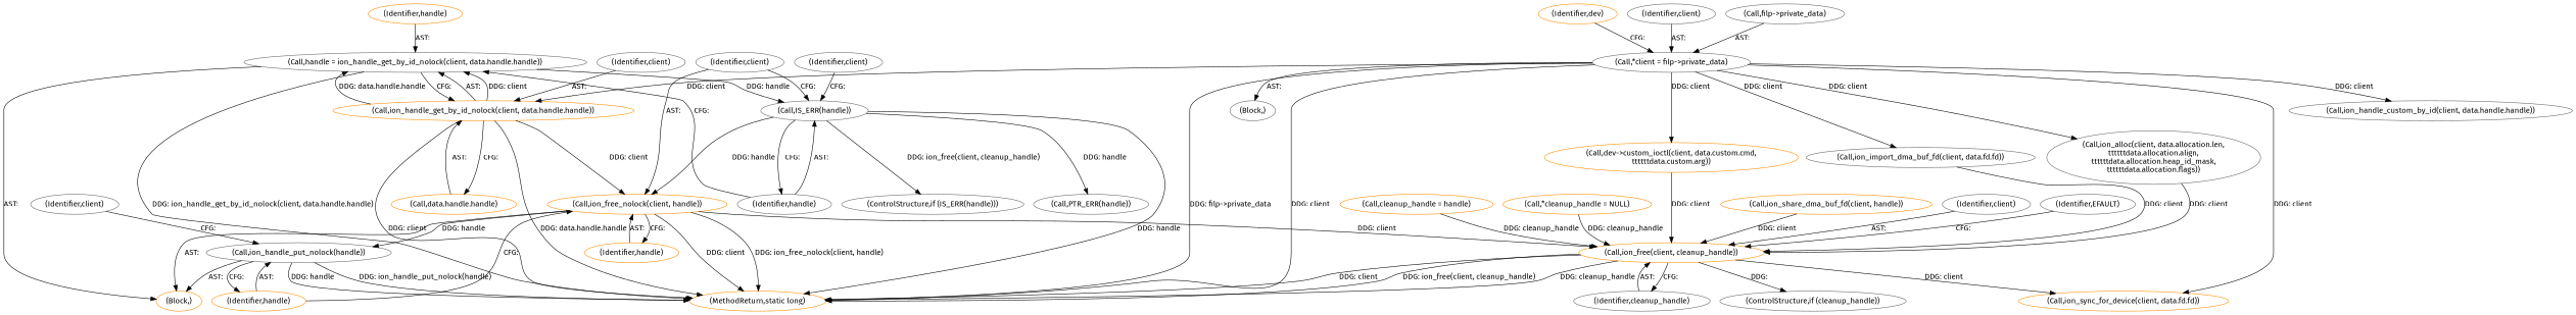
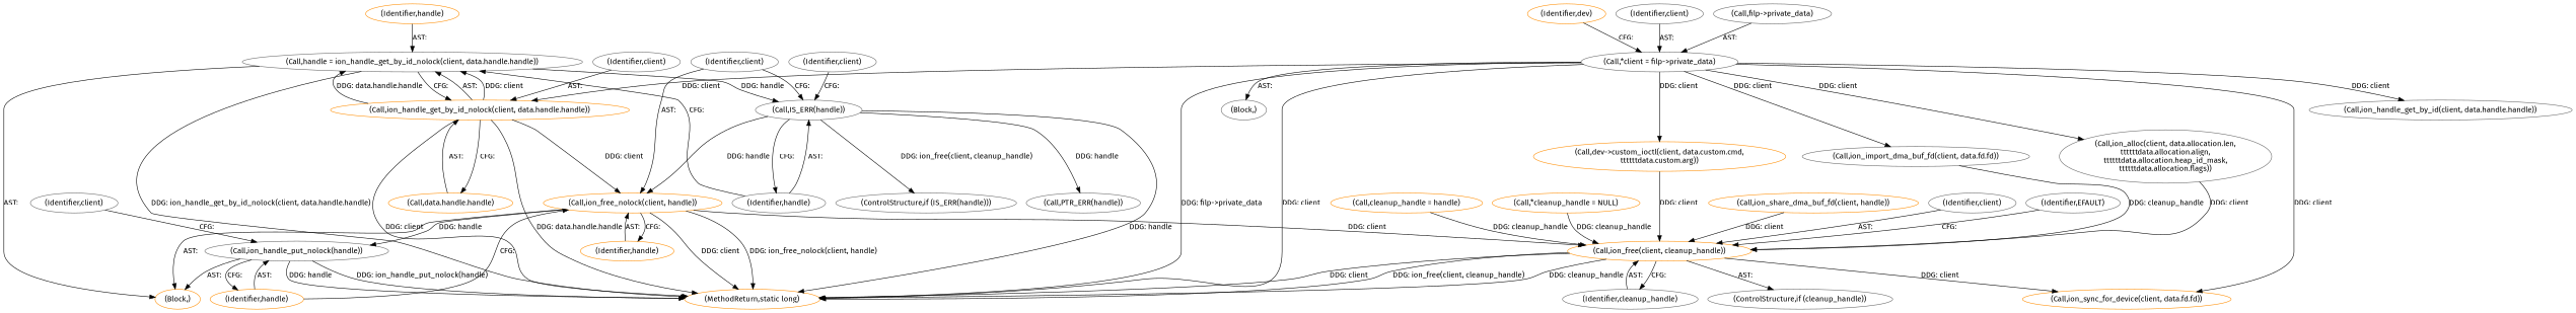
  digraph {
    fontname="Fira Sans"
    node [color=gray40 fontname="Fira Sans"]
    edge [fontname="Fira Sans"]
    n1 [color=darkorange label="(Call,ion_free_nolock(client, handle))"]
    n2 [label="(Call,ion_handle_put_nolock(handle))"]
    n3 [color=darkorange label="(Call,ion_free(client, cleanup_handle))"]
    n4 [color=darkorange label="(Identifier,handle)"]
    n5 [color=darkorange label="(Block,)"]
    n6 [color=darkorange label="(MethodReturn,static long)"]
    n7 [color=darkorange label="(Identifier,handle)"]
    n8 [color=darkorange label="(Call,ion_sync_for_device(client, data.fd.fd))"]
    n9 [label="(Identifier,cleanup_handle)"]
    n10 [label="(ControlStructure,if (cleanup_handle))"]
    n11 [color=darkorange label="(Call,ion_handle_get_by_id_nolock(client, data.handle.handle))"]
    n12 [label="(Call,handle = ion_handle_get_by_id_nolock(client, data.handle.handle))"]
    n13 [color=darkorange label="(Call,data.handle.handle)"]
    n14 [label="(Call,IS_ERR(handle))"]
    n15 [label="(Call,*client = filp->private_data)"]
    n16 [label="(Call,ion_import_dma_buf_fd(client, data.fd.fd))"]
    n17 [label="(Call,ion_alloc(client, data.allocation.len,\n\t\t\t\t\t\tdata.allocation.align,\n\t\t\t\t\t\tdata.allocation.heap_id_mask,\n\t\t\t\t\t\tdata.allocation.flags))"]
-   n18 [label="(Call,ion_handle_custom_by_id(client, data.handle.handle))"]
+   n18 [label="(Call,ion_handle_get_by_id(client, data.handle.handle))"]
    n19 [label="(Block,)"]
    n20 [color=darkorange label="(Call,dev->custom_ioctl(client, data.custom.cmd,\n\t\t\t\t\t\tdata.custom.arg))"]
    n21 [label="(Call,filp->private_data)"]
    n22 [label="(Call,PTR_ERR(handle))"]
    n23 [label="(Identifier,handle)"]
    n24 [label="(ControlStructure,if (IS_ERR(handle)))"]
    n25 [color=darkorange label="(Call,ion_share_dma_buf_fd(client, handle))"]
    n26 [color=darkorange label="(Identifier,dev)"]
    n27 [label="(Identifier,client)"]
    n28 [label="(Identifier,client)"]
    n29 [label="(Identifier,client)"]
    n30 [color=darkorange label="(Identifier,handle)"]
    n31 [label="(Identifier,EFAULT)"]
    n32 [label="(Identifier,client)"]
    n33 [label="(Identifier,client)"]
    n34 [label="(Identifier,client)"]
    n35 [color=darkorange label="(Call,cleanup_handle = handle)"]
    n36 [color=darkorange label="(Call,*cleanup_handle = NULL)"]
    n1 -> n2 [label="DDG: handle"]
    n1 -> n3 [label="DDG: client"]
    n1 -> n4 [label="CFG: "]
    n1 -> n5 [label="AST: "]
    n1 -> n6 [label="DDG: client"]
    n1 -> n6 [label="DDG: ion_free_nolock(client, handle)"]
    n2 -> n5 [label="AST: "]
    n2 -> n6 [label="DDG: ion_handle_put_nolock(handle)"]
    n2 -> n6 [label="DDG: handle"]
    n2 -> n7 [label="CFG: "]
    n3 -> n6 [label="DDG: client"]
    n3 -> n6 [label="DDG: ion_free(client, cleanup_handle)"]
    n3 -> n6 [label="DDG: cleanup_handle"]
    n3 -> n8 [label="DDG: client"]
    n3 -> n9 [label="CFG: "]
-   n3 -> n10 [label="DDG: "]
+   n3 -> n10 [label="AST: "]
    n4 -> n1 [label="AST: "]
    n7 -> n1 [label="CFG: "]
    n7 -> n2 [label="AST: "]
    n9 -> n3 [label="AST: "]
    n11 -> n1 [label="DDG: client"]
    n11 -> n6 [label="DDG: client"]
    n11 -> n6 [label="DDG: data.handle.handle"]
    n11 -> n12 [label="AST: "]
    n11 -> n12 [label="DDG: client"]
    n11 -> n12 [label="DDG: data.handle.handle"]
    n11 -> n13 [label="CFG: "]
    n12 -> n5 [label="AST: "]
    n12 -> n6 [label="DDG: ion_handle_get_by_id_nolock(client, data.handle.handle)"]
    n12 -> n11 [label="CFG: "]
    n12 -> n14 [label="DDG: handle"]
    n13 -> n11 [label="AST: "]
    n14 -> n1 [label="DDG: handle"]
    n14 -> n6 [label="DDG: handle"]
    n14 -> n22 [label="DDG: handle"]
    n14 -> n23 [label="CFG: "]
    n14 -> n24 [label="DDG: ion_free(client, cleanup_handle)"]
    n15 -> n6 [label="DDG: filp->private_data"]
    n15 -> n6 [label="DDG: client"]
    n15 -> n8 [label="DDG: client"]
    n15 -> n11 [label="DDG: client"]
    n15 -> n16 [label="DDG: client"]
    n15 -> n17 [label="DDG: client"]
    n15 -> n18 [label="DDG: client"]
    n15 -> n19 [label="AST: "]
    n15 -> n20 [label="DDG: client"]
-   n16 -> n3 [label="DDG: client"]
+   n16 -> n3 [label="DDG: cleanup_handle"]
    n17 -> n3 [label="DDG: client"]
    n20 -> n3 [label="DDG: client"]
    n21 -> n15 [label="AST: "]
    n23 -> n12 [label="CFG: "]
    n23 -> n14 [label="AST: "]
    n25 -> n3 [label="DDG: client"]
    n26 -> n15 [label="CFG: "]
    n27 -> n2 [label="CFG: "]
    n28 -> n1 [label="AST: "]
    n28 -> n14 [label="CFG: "]
    n29 -> n3 [label="AST: "]
    n30 -> n12 [label="AST: "]
    n31 -> n3 [label="CFG: "]
    n32 -> n14 [label="CFG: "]
    n33 -> n11 [label="AST: "]
    n34 -> n15 [label="AST: "]
    n35 -> n3 [label="DDG: cleanup_handle"]
    n36 -> n3 [label="DDG: cleanup_handle"]
  }
